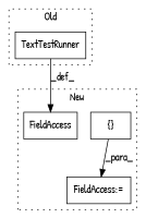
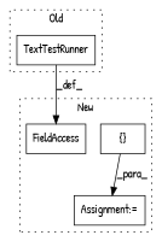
  digraph {
    fontname="Patrick Hand"
    node [fontname="Patrick Hand" shape=box]
    edge [fontname="Patrick Hand"]
    n1 [a=4 l=2 label="{}" s=7768]
    n2 [a=22 l=15 label=FieldAccess s=7734]
-   n3 [a=7 l=1 label="FieldAccess:=" s=7749]
+   n3 [a=7 l=1 label="Assignment:=" s=7749]
    n4 [a=32 l="15,1" label=TextTestRunner s="11266,11282"]
    subgraph cluster_1 {
      label=New
      style=dotted
      n1
      n2
      n3
    }
    subgraph cluster_2 {
      label=Old
      style=dotted
      n4
    }
    n1 -> n3 [label=_para_]
    n4 -> n2 [label=_def_]
  }
